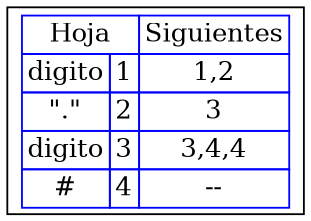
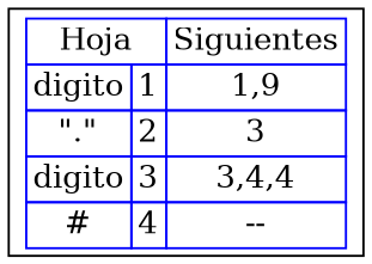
  digraph {
    concentrate=true
    rankdir=UD
-   n1 [label=<<table border='0' cellborder='1' color='blue' cellspacing='0'> <tr><td colspan="2">Hoja</td><td>Siguientes</td></tr>  <tr><td>digito</td><td>1</td><td>1,2</td></tr>  <tr><td>"."</td><td>2</td><td>3</td></tr>  <tr><td>digito</td><td>3</td><td>3,4,4</td></tr>  <tr><td>#</td><td>4</td><td>--</td></tr>  </table> > shape=box]
+   n1 [label=<<table border='0' cellborder='1' color='blue' cellspacing='0'> <tr><td colspan="2">Hoja</td><td>Siguientes</td></tr>  <tr><td>digito</td><td>1</td><td>1,9</td></tr>  <tr><td>"."</td><td>2</td><td>3</td></tr>  <tr><td>digito</td><td>3</td><td>3,4,4</td></tr>  <tr><td>#</td><td>4</td><td>--</td></tr>  </table> > shape=box]
  }
